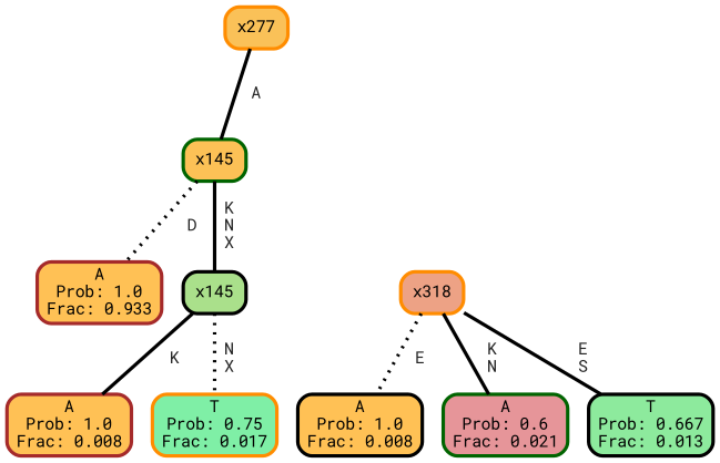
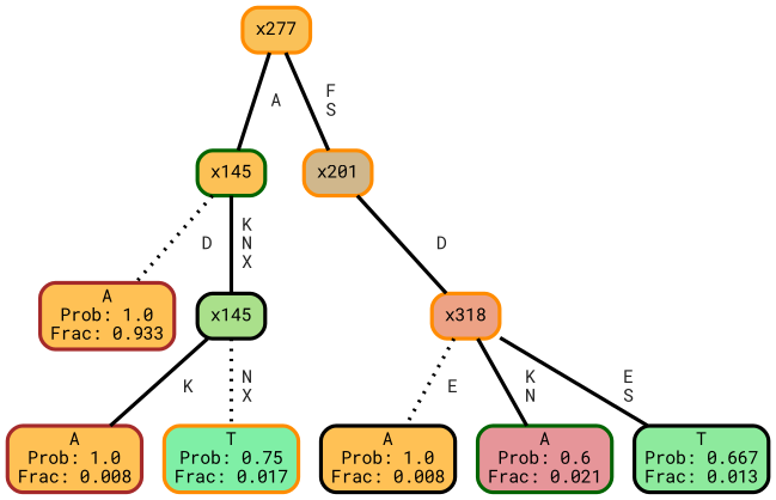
  graph {
    fontname="Roboto Mono"
    ranksep="0 equally"
    splines=straight
    node [color=darkorange fillcolor="#ffc155" fontcolor=black fontname="Roboto Mono" penwidth=3 shape=box style="filled, rounded"]
    edge [color=black fontcolor=grey14 fontname="Roboto Mono" fontweight=bold penwidth=3 style=bold]
    n1 [color=brown label="A\nProb: 1.0\nFrac: 0.933"]
    n2 [color=darkgreen fillcolor="#fcc156" label=x145]
    n3 [color=black fillcolor="#aae08b" label=x145]
    n4 [color=brown label="A\nProb: 1.0\nFrac: 0.008"]
    n5 [fillcolor="#7fefa6" label="T\nProb: 0.75\nFrac: 0.017"]
    n6 [fillcolor="#fac158" label=x277]
+   n7 [fillcolor="#d0b78c" label=x201]
    n8 [fillcolor="#eda285" label=x318]
    n9 [color=black label="A\nProb: 1.0\nFrac: 0.008"]
    n10 [color=darkgreen fillcolor="#e69599" label="A\nProb: 0.6\nFrac: 0.021"]
    n11 [color=black fillcolor="#8dea9d" label="T\nProb: 0.667\nFrac: 0.013"]
    subgraph sub_1 {
      rank=same
    }
    n2 -- n1 [label=" D" style=dotted]
    n2 -- n3 [label=" K\n N\n X"]
    n3 -- n4 [label=" K"]
    n3 -- n5 [label=" N\n X" style=dotted]
    n6 -- n2 [label=" A"]
+   n6 -- n7 [label=" F\n S"]
+   n7 -- n8 [label=" D"]
    n8 -- n9 [label=" E" style=dotted]
    n8 -- n10 [label=" K\n N"]
    n8 -- n11 [label=" E\n S"]
  }
